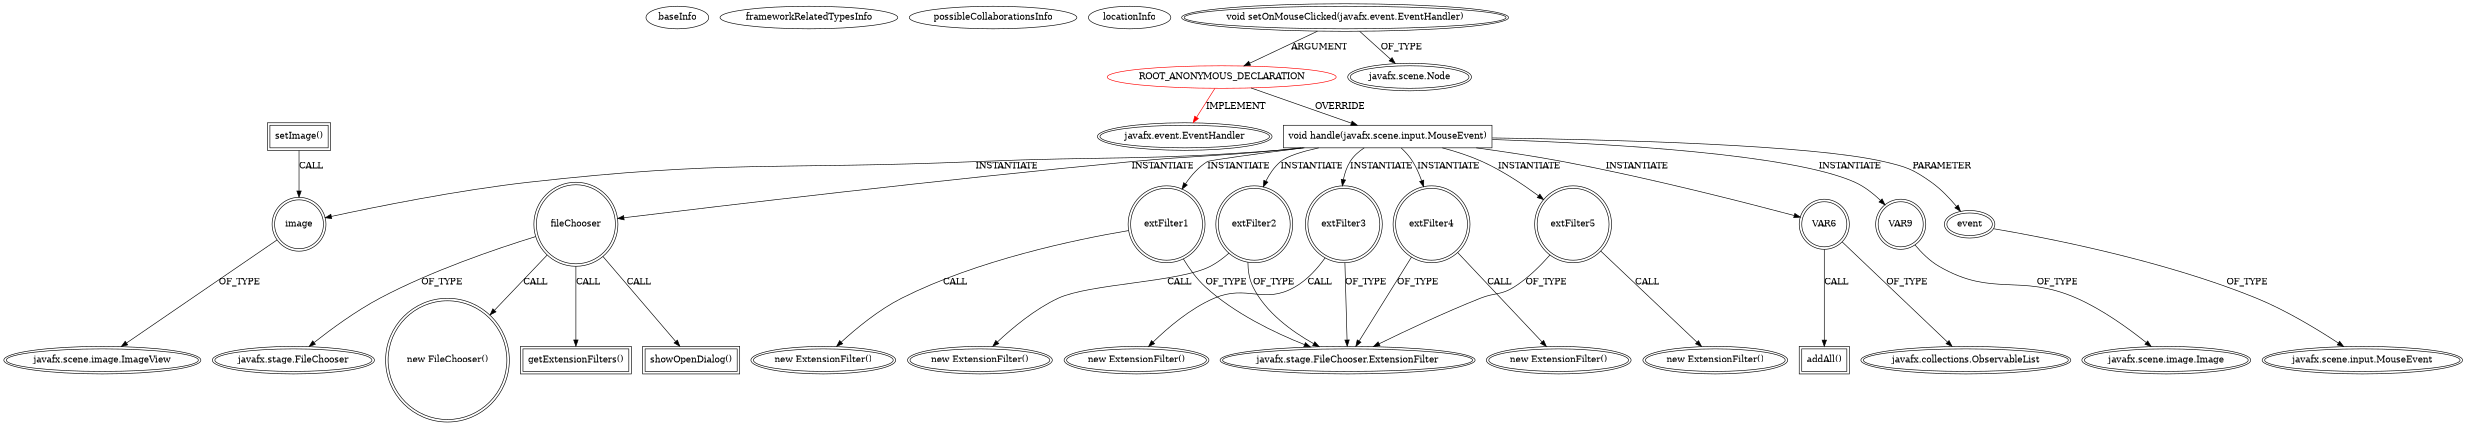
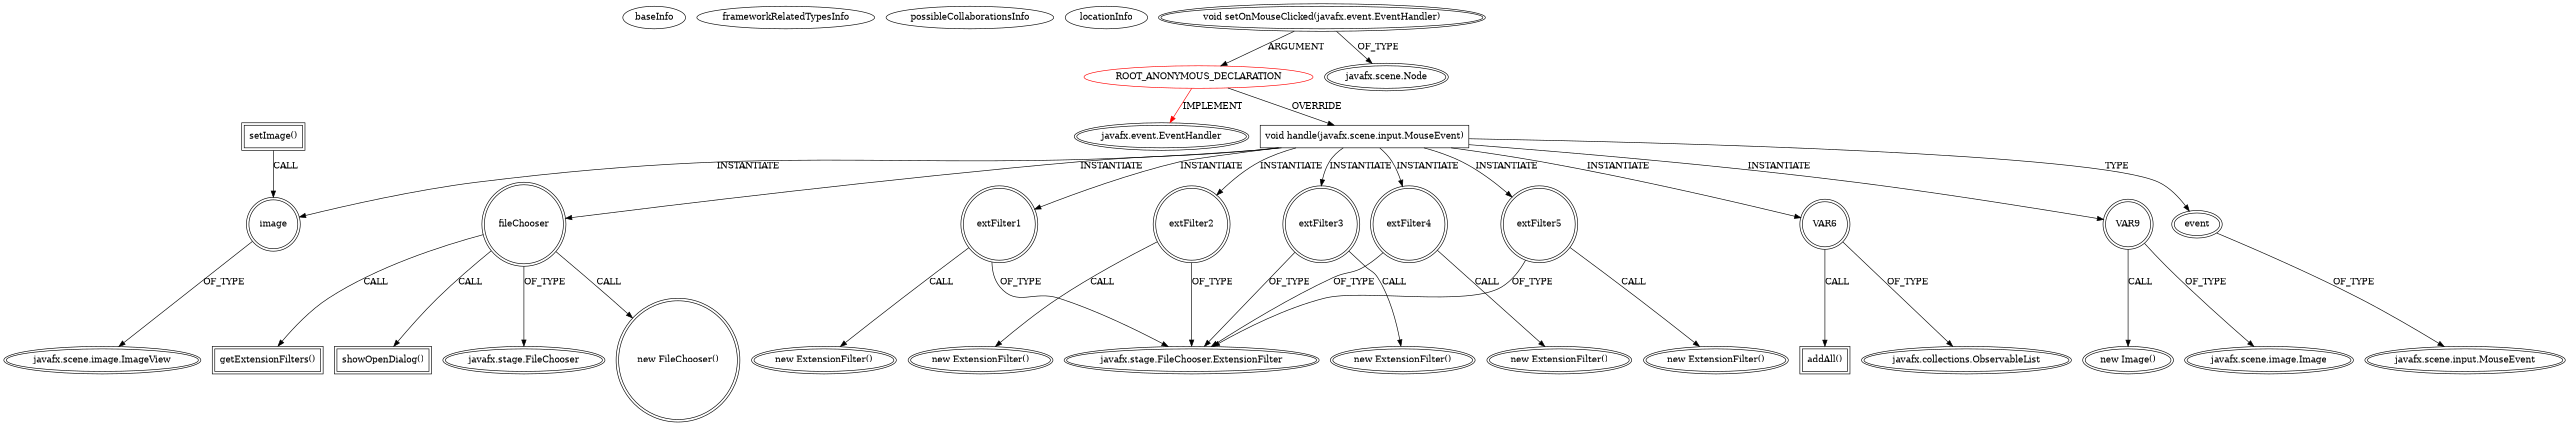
  digraph {
    node [isFrameworkType=true vertexType=VARIABLE_EXPRESION peripheries=2]
    baseInfo [category=extension_graph graphId=62 isAnonymous=true possibleRelation=false isFrameworkType="" vertexType="" peripheries=""]
    frameworkRelatedTypesInfo [0="javafx.event.EventHandler" isFrameworkType="" vertexType="" peripheries=""]
    possibleCollaborationsInfo [isFrameworkType="" vertexType="" peripheries=""]
    locationInfo [contextSignature="void initComponents()" filePath="/AMITCCILGITHUB-Contacts/Contacts-master/Contacts/src/org/apandey/view/parts/Body.java" graphId=62 projectName="AMITCCILGITHUB-Contacts" isFrameworkType="" vertexType="" peripheries=""]
    n5 [color=red isFrameworkType=false label=ROOT_ANONYMOUS_DECLARATION vertexType=ROOT_ANONYMOUS_DECLARATION peripheries=""]
    n6 [label="javafx.event.EventHandler" vertexType=FRAMEWORK_INTERFACE_TYPE]
    n7 [isFrameworkType=false label="void handle(javafx.scene.input.MouseEvent)" shape=box vertexType=OVERRIDING_METHOD_DECLARATION peripheries=""]
    n8 [label=event vertexType=PARAMETER_DECLARATION]
    n9 [label=fileChooser shape=circle]
    n10 [label=extFilter1 shape=circle]
    n11 [label=extFilter2 shape=circle]
    n12 [label=extFilter3 shape=circle]
    n13 [label=extFilter4 shape=circle]
    n14 [label=extFilter5 shape=circle]
    n15 [label=VAR6 shape=circle]
    n16 [label=image shape=circle]
    n17 [label=VAR9 shape=circle]
    n18 [label="void setOnMouseClicked(javafx.event.EventHandler)" vertexType=OUTSIDE_CALL]
    n19 [label="javafx.scene.Node" vertexType=FRAMEWORK_CLASS_TYPE]
    n20 [label="javafx.scene.input.MouseEvent" vertexType=FRAMEWORK_CLASS_TYPE]
    n21 [label="javafx.stage.FileChooser" vertexType=FRAMEWORK_CLASS_TYPE]
    n22 [label="new FileChooser()" shape=circle vertexType=CONSTRUCTOR_CALL]
    n23 [label="getExtensionFilters()" shape=box vertexType=INSIDE_CALL]
    n24 [label="showOpenDialog()" shape=box vertexType=INSIDE_CALL]
    n25 [label="javafx.stage.FileChooser.ExtensionFilter" vertexType=FRAMEWORK_CLASS_TYPE]
    n26 [label="new ExtensionFilter()" vertexType=CONSTRUCTOR_CALL]
    n27 [label="new ExtensionFilter()" vertexType=CONSTRUCTOR_CALL]
    n28 [label="new ExtensionFilter()" vertexType=CONSTRUCTOR_CALL]
    n29 [label="new ExtensionFilter()" vertexType=CONSTRUCTOR_CALL]
    n30 [label="new ExtensionFilter()" vertexType=CONSTRUCTOR_CALL]
    n31 [label="javafx.collections.ObservableList" vertexType=FRAMEWORK_INTERFACE_TYPE]
    n32 [label="addAll()" shape=box vertexType=INSIDE_CALL]
    n33 [label="javafx.scene.image.ImageView" vertexType=FRAMEWORK_CLASS_TYPE]
    n34 [label="javafx.scene.image.Image" vertexType=FRAMEWORK_CLASS_TYPE]
+   n35 [label="new Image()" vertexType=CONSTRUCTOR_CALL]
    n36 [label="setImage()" shape=box vertexType=INSIDE_CALL]
    n5 -> n6 [color=red label=IMPLEMENT]
    n5 -> n7 [label=OVERRIDE]
-   n7 -> n8 [label=PARAMETER]
+   n7 -> n8 [label=TYPE]
    n7 -> n9 [label=INSTANTIATE]
    n7 -> n10 [label=INSTANTIATE]
    n7 -> n11 [label=INSTANTIATE]
    n7 -> n12 [label=INSTANTIATE]
    n7 -> n13 [label=INSTANTIATE]
    n7 -> n14 [label=INSTANTIATE]
    n7 -> n15 [label=INSTANTIATE]
    n7 -> n16 [label=INSTANTIATE]
    n7 -> n17 [label=INSTANTIATE]
    n8 -> n20 [label=OF_TYPE]
    n9 -> n21 [label=OF_TYPE]
    n9 -> n22 [label=CALL]
    n9 -> n23 [label=CALL]
    n9 -> n24 [label=CALL]
    n10 -> n25 [label=OF_TYPE]
    n10 -> n26 [label=CALL]
    n11 -> n25 [label=OF_TYPE]
    n11 -> n27 [label=CALL]
    n12 -> n25 [label=OF_TYPE]
    n12 -> n28 [label=CALL]
    n13 -> n25 [label=OF_TYPE]
    n13 -> n29 [label=CALL]
    n14 -> n25 [label=OF_TYPE]
    n14 -> n30 [label=CALL]
    n15 -> n31 [label=OF_TYPE]
    n15 -> n32 [label=CALL]
    n16 -> n33 [label=OF_TYPE]
    n17 -> n34 [label=OF_TYPE]
+   n17 -> n35 [label=CALL]
    n18 -> n5 [label=ARGUMENT]
    n18 -> n19 [label=OF_TYPE]
    n36 -> n16 [label=CALL]
  }
